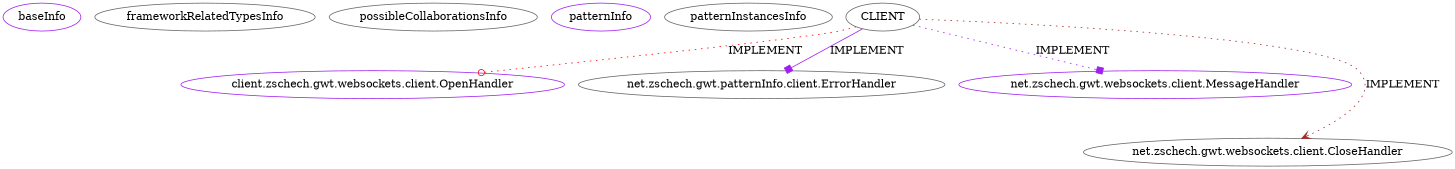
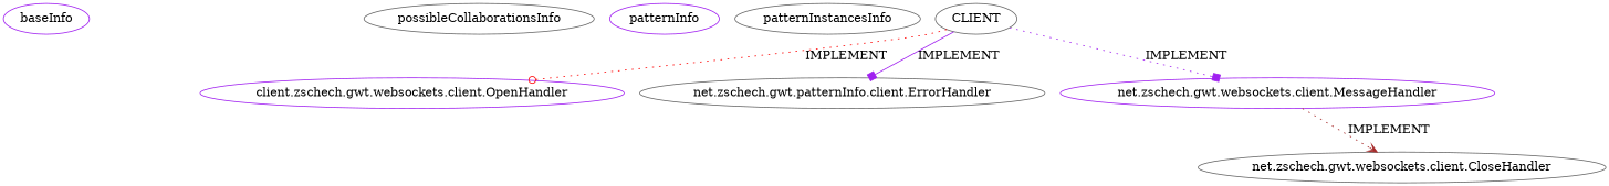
  digraph {
    node [color=gray40]
    edge [arrowhead=box color=purple style=dotted]
    baseInfo [category=pattern color=purple graphId=1655 isAnonymous=false possibleRelation=false]
-   frameworkRelatedTypesInfo [0="net.zschech.gwt.websockets.client.CloseHandler" 1="net.zschech.gwt.websockets.client.MessageHandler" 2="net.zschech.gwt.websockets.client.ErrorHandler" 3="net.zschech.gwt.websockets.client.OpenHandler"]
    possibleCollaborationsInfo
    patternInfo [color=purple frequency=2.0 patternRootClient=0]
    patternInstancesInfo [0="betacraft-RdpGwtClient~/betacraft-RdpGwtClient/RdpGwtClient-master/src/com/droidcloud/viewer/client/ISO.java~ISO~836" 1="betacraft-RdpGwtClient~/betacraft-RdpGwtClient/RdpGwtClient-master/src/com/droidcloud/viewer/client/ISO_Localised.java~ISO_Localised~843"]
    n6 [color=purple isFrameworkType=false label="client.zschech.gwt.websockets.client.OpenHandler" vertexType=FRAMEWORK_INTERFACE_TYPE]
    n7 [isFrameworkType=false label=CLIENT vertexType=ROOT_CLIENT_CLASS_DECLARATION]
    n8 [isFrameworkType=false label="net.zschech.gwt.patternInfo.client.ErrorHandler" vertexType=FRAMEWORK_INTERFACE_TYPE]
    n9 [color=purple isFrameworkType=false label="net.zschech.gwt.websockets.client.MessageHandler" vertexType=FRAMEWORK_INTERFACE_TYPE]
    n10 [isFrameworkType=false label="net.zschech.gwt.websockets.client.CloseHandler" vertexType=FRAMEWORK_INTERFACE_TYPE]
    n7 -> n6 [arrowhead=odot color=red label=IMPLEMENT]
    n7 -> n8 [label=IMPLEMENT style=solid]
    n7 -> n9 [label=IMPLEMENT]
-   n7 -> n10 [arrowhead=vee color=brown label=IMPLEMENT]
+   n9 -> n10 [arrowhead=vee color=brown label=IMPLEMENT]
  }
